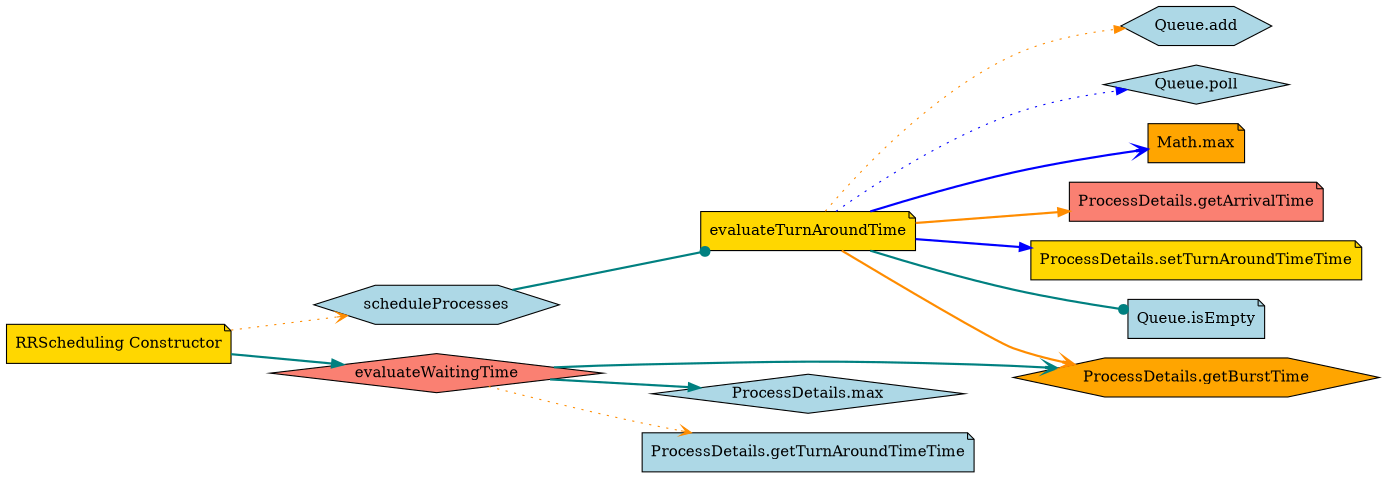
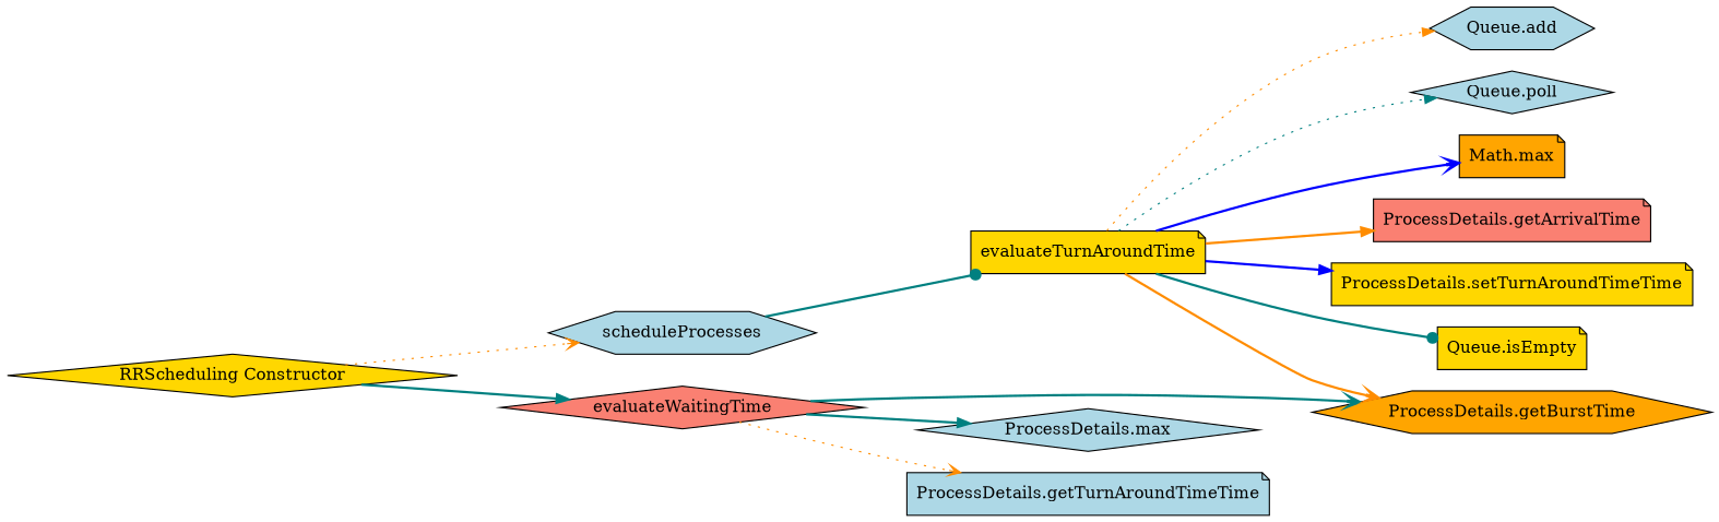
  digraph {
    rankdir=LR
    node [fillcolor=lightblue shape=note style=filled]
    edge [arrowhead=normal color=teal style=bold]
-   "RRScheduling Constructor" [fillcolor=gold]
+   "RRScheduling Constructor" [fillcolor=gold shape=diamond]
    scheduleProcesses [shape=hexagon]
    evaluateWaitingTime [fillcolor=salmon shape=diamond]
    evaluateTurnAroundTime [fillcolor=gold]
    "Queue.add" [shape=hexagon]
    "Queue.poll" [shape=diamond]
    "Math.max" [fillcolor=orange]
    "ProcessDetails.getArrivalTime" [fillcolor=salmon]
    "ProcessDetails.getBurstTime" [fillcolor=orange shape=hexagon]
    "ProcessDetails.setTurnAroundTimeTime" [fillcolor=gold]
-   "Queue.isEmpty"
+   "Queue.isEmpty" [fillcolor=gold]
    n12 [label="ProcessDetails.max" shape=diamond]
    "ProcessDetails.getTurnAroundTimeTime"
    "RRScheduling Constructor" -> scheduleProcesses [arrowhead=vee color=darkorange style=dotted]
    "RRScheduling Constructor" -> evaluateWaitingTime
    scheduleProcesses -> evaluateTurnAroundTime [arrowhead=dot]
    evaluateWaitingTime -> "ProcessDetails.getBurstTime" [arrowhead=vee]
    evaluateWaitingTime -> n12
    evaluateWaitingTime -> "ProcessDetails.getTurnAroundTimeTime" [arrowhead=vee color=darkorange style=dotted]
    evaluateTurnAroundTime -> "Queue.add" [color=darkorange style=dotted]
-   evaluateTurnAroundTime -> "Queue.poll" [color=blue style=dotted]
+   evaluateTurnAroundTime -> "Queue.poll" [style=dotted]
    evaluateTurnAroundTime -> "Math.max" [arrowhead=vee color=blue]
    evaluateTurnAroundTime -> "ProcessDetails.getArrivalTime" [color=darkorange]
    evaluateTurnAroundTime -> "ProcessDetails.getBurstTime" [arrowhead=vee color=darkorange]
    evaluateTurnAroundTime -> "ProcessDetails.setTurnAroundTimeTime" [color=blue]
    evaluateTurnAroundTime -> "Queue.isEmpty" [arrowhead=dot]
  }
